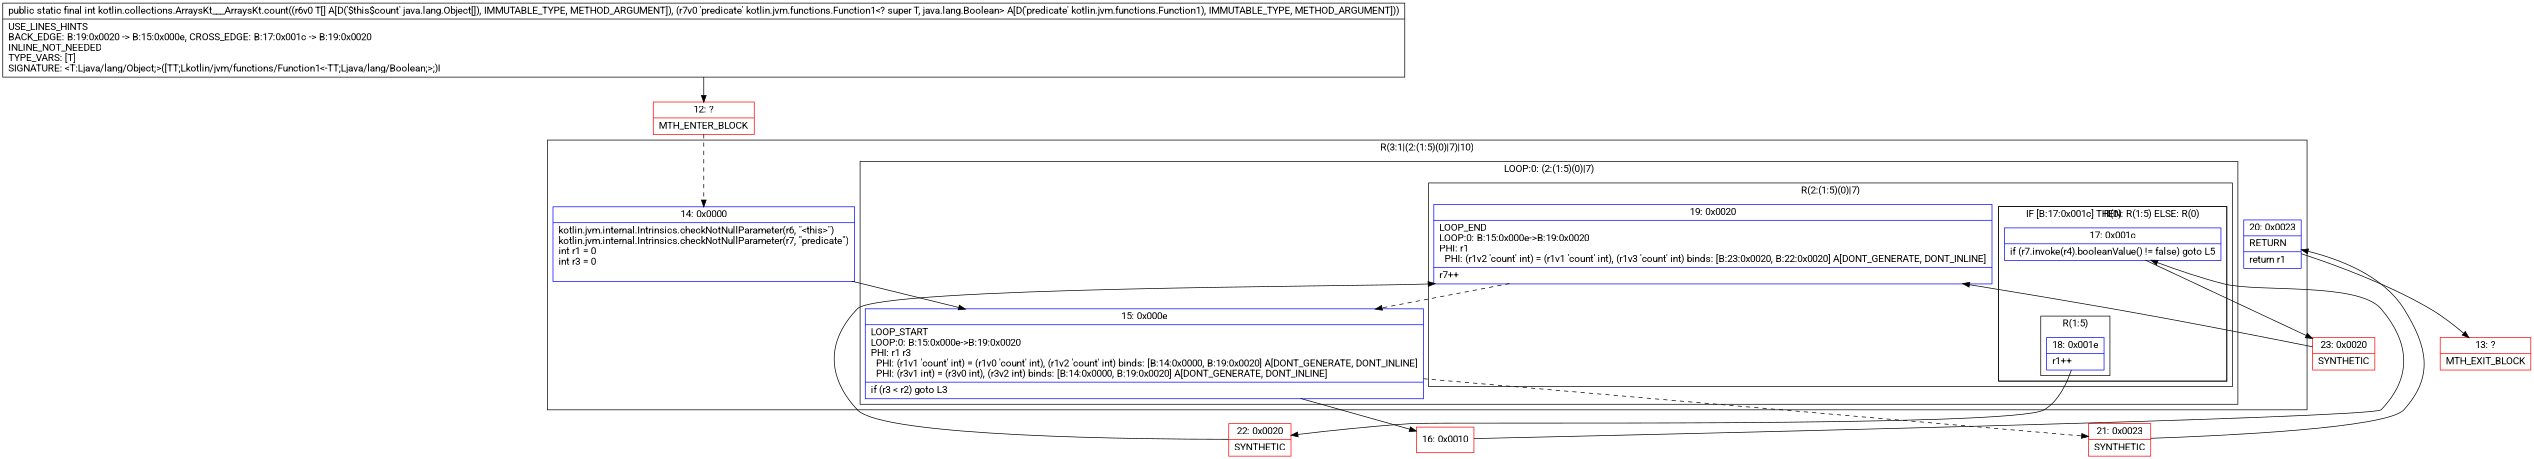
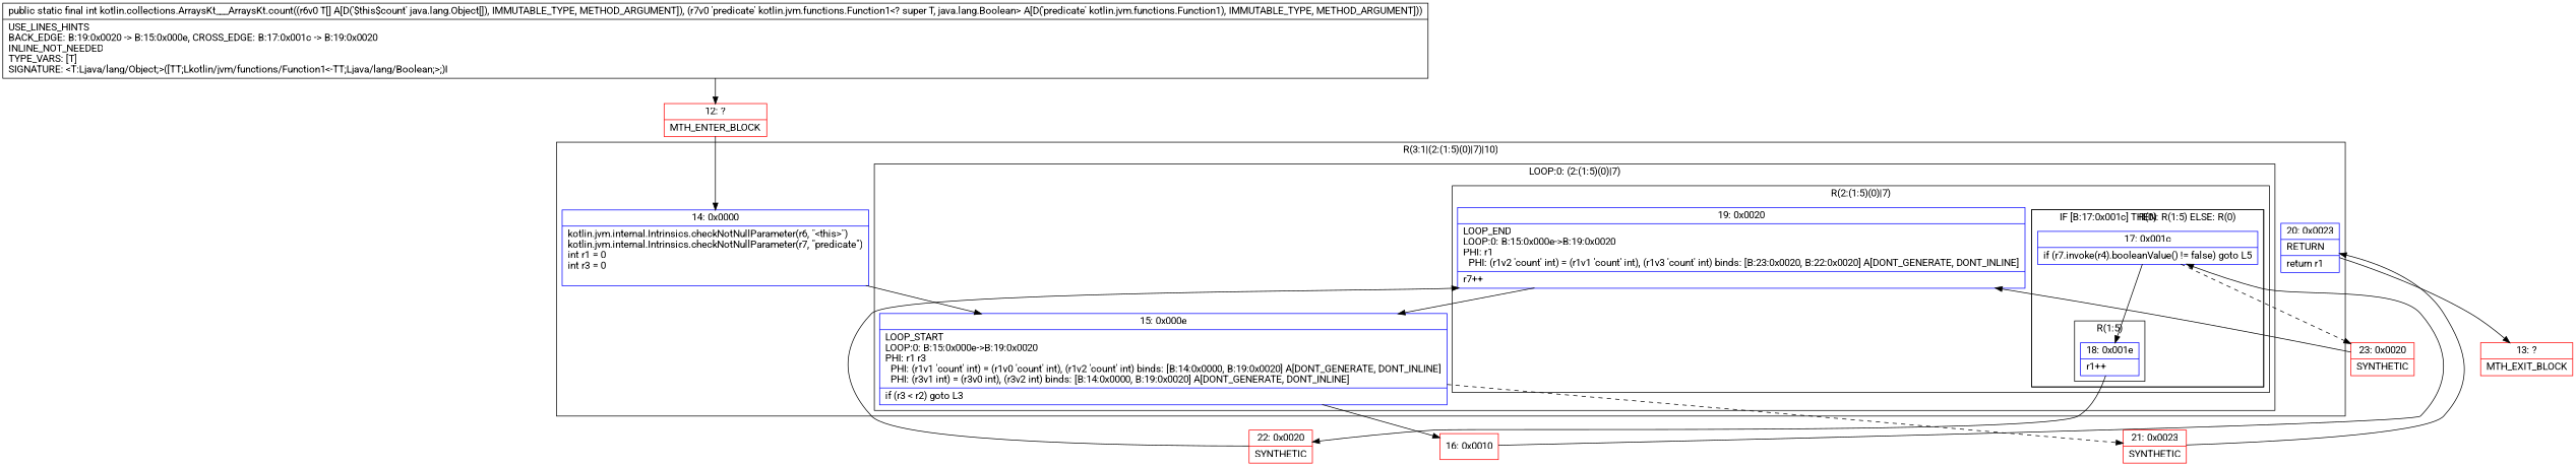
  digraph {
    fontname=Roboto
    node [color=blue fontname=Roboto shape=record]
    edge [fontname=Roboto]
    n1 [label="{18\:\ 0x001e|r1++\l}"]
    n2 [label="{17\:\ 0x001c|if (r7.invoke(r4).booleanValue() != false) goto L5\l}"]
    n3 [label="{19\:\ 0x0020|LOOP_END\lLOOP:0: B:15:0x000e\-\>B:19:0x0020\lPHI: r1 \l  PHI: (r1v2 'count' int) = (r1v1 'count' int), (r1v3 'count' int) binds: [B:23:0x0020, B:22:0x0020] A[DONT_GENERATE, DONT_INLINE]\l|r7++\l}"]
    n4 [label="{15\:\ 0x000e|LOOP_START\lLOOP:0: B:15:0x000e\-\>B:19:0x0020\lPHI: r1 r3 \l  PHI: (r1v1 'count' int) = (r1v0 'count' int), (r1v2 'count' int) binds: [B:14:0x0000, B:19:0x0020] A[DONT_GENERATE, DONT_INLINE]\l  PHI: (r3v1 int) = (r3v0 int), (r3v2 int) binds: [B:14:0x0000, B:19:0x0020] A[DONT_GENERATE, DONT_INLINE]\l|if (r3 \< r2) goto L3\l}"]
    n5 [label="{14\:\ 0x0000|kotlin.jvm.internal.Intrinsics.checkNotNullParameter(r6, \"\<this\>\")\lkotlin.jvm.internal.Intrinsics.checkNotNullParameter(r7, \"predicate\")\lint r1 = 0\lint r3 = 0\l\l}"]
    n6 [label="{20\:\ 0x0023|RETURN\l|return r1\l}"]
    n7 [color=red label="{22\:\ 0x0020|SYNTHETIC\l}"]
    n8 [color=red label="{23\:\ 0x0020|SYNTHETIC\l}"]
    n9 [color=red label="{16\:\ 0x0010}"]
    n10 [color=red label="{21\:\ 0x0023|SYNTHETIC\l}"]
    n11 [color=red label="{13\:\ ?|MTH_EXIT_BLOCK\l}"]
    n12 [color=red label="{12\:\ ?|MTH_ENTER_BLOCK\l}"]
    n13 [label="{public static final int kotlin.collections.ArraysKt___ArraysKt.count((r6v0 T[] A[D('$this$count' java.lang.Object[]), IMMUTABLE_TYPE, METHOD_ARGUMENT]), (r7v0 'predicate' kotlin.jvm.functions.Function1\<? super T, java.lang.Boolean\> A[D('predicate' kotlin.jvm.functions.Function1), IMMUTABLE_TYPE, METHOD_ARGUMENT]))  | USE_LINES_HINTS\lBACK_EDGE: B:19:0x0020 \-\> B:15:0x000e, CROSS_EDGE: B:17:0x001c \-\> B:19:0x0020\lINLINE_NOT_NEEDED\lTYPE_VARS: [T]\lSIGNATURE: \<T:Ljava\/lang\/Object;\>([TT;Lkotlin\/jvm\/functions\/Function1\<\-TT;Ljava\/lang\/Boolean;\>;)I\l}" color=""]
    subgraph cluster_1 {
      label="R(3:1|(2:(1:5)(0)|7)|10)"
      n5
      n6
      subgraph cluster_2 {
        label="LOOP:0: (2:(1:5)(0)|7)"
        n4
        subgraph cluster_3 {
          label="R(2:(1:5)(0)|7)"
          n3
          subgraph cluster_4 {
            label="IF [B:17:0x001c] THEN: R(1:5) ELSE: R(0)"
            n2
            subgraph cluster_5 {
              label="R(1:5)"
              n1
            }
            subgraph cluster_6 {
              label="R(0)"
            }
          }
        }
      }
    }
    n1 -> n7
-   n2 -> n8 [style=solid]
-   n3 -> n4 [style=dashed]
+   n2 -> n1
+   n2 -> n8 [style=dashed]
+   n3 -> n4
    n4 -> n9
    n4 -> n10 [style=dashed]
    n5 -> n4
    n6 -> n11
    n7 -> n3
    n8 -> n3
    n9 -> n2
    n10 -> n6
-   n12 -> n5 [style=dashed]
+   n12 -> n5
    n13 -> n12
  }
